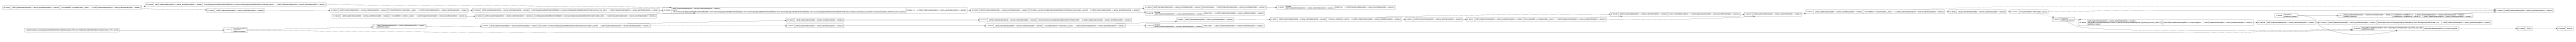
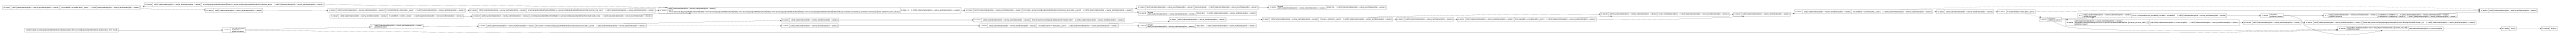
  digraph {
    fontname="Fira Sans"
    rankdir=LR
    node [fontname="Fira Sans" shape=record]
    edge [fontname="Fira Sans"]
    n1 [label="{0\:\ 0x0000|MTH_ENTER_BLOCK\lIMMUTABLE\lSplitter:B:0:0x0000\l}"]
    n2 [label="{1\:\ ?|Catch:\{ DataFormatException \-\> 0x004a, RuntimeException \-\> 0x0086 \}\lSplitter:B:0:0x0000\l}"]
    n3 [label="{39\:\ 0x0086|ExcHandler: RuntimeException (r0v0 'e' java.lang.RuntimeException A[CUSTOM_DECLARE])\lSplitter:B:0:0x0000\l|java.lang.RuntimeException r0 = move\-exception\l}"]
    n4 [label="{2\:\ 0x0004|Catch:\{ DataFormatException \-\> 0x004a, RuntimeException \-\> 0x0086 \}\l|if (r6.state == p004ar.com.hjg.pngj.DeflatedChunksSet.State.ROW_READY) goto L_0x007e     \/\/ Catch:\{ DataFormatException \-\> 0x004a, RuntimeException \-\> 0x0086 \}\l}"]
    n5 [label="{40\:\ 0x0087|close()\l}"]
    n6 [label="{3\:\ 0x0006|Catch:\{ DataFormatException \-\> 0x004a, RuntimeException \-\> 0x0086 \}\l}"]
    n7 [label="{37\:\ 0x007e|Catch:\{ DataFormatException \-\> 0x004a, RuntimeException \-\> 0x0086 \}\l}"]
    n8 [label="{4\:\ 0x000d|Catch:\{ DataFormatException \-\> 0x004a, RuntimeException \-\> 0x0086 \}\l|if (r6.state.isDone() == false) goto L_0x0010     \/\/ Catch:\{ DataFormatException \-\> 0x004a, RuntimeException \-\> 0x0086 \}\l}"]
    n9 [label="{38\:\ 0x0085|Catch:\{ DataFormatException \-\> 0x004a, RuntimeException \-\> 0x0086 \}\l|throw new p004ar.com.hjg.pngj.PngjException(\"invalid state\")     \/\/ Catch:\{ DataFormatException \-\> 0x004a, RuntimeException \-\> 0x0086 \}\l}"]
    n10 [label="{5\:\ 0x000f|RETURN\lCatch:\{ DataFormatException \-\> 0x004a, RuntimeException \-\> 0x0086 \}\l|return false     \/\/ Catch:\{ DataFormatException \-\> 0x004a, RuntimeException \-\> 0x0086 \}\l}"]
    n11 [label="{6\:\ 0x0010|Catch:\{ DataFormatException \-\> 0x004a, RuntimeException \-\> 0x0086 \}\l}"]
    n12 [label="{7\:\ 0x0012|Catch:\{ DataFormatException \-\> 0x004a, RuntimeException \-\> 0x0086 \}\l|if (r6.row == null) goto L_0x001b     \/\/ Catch:\{ DataFormatException \-\> 0x004a, RuntimeException \-\> 0x0086 \}\l}"]
    n13 [label="{8\:\ 0x0014|Catch:\{ DataFormatException \-\> 0x004a, RuntimeException \-\> 0x0086 \}\l}"]
    n14 [label="{10\:\ 0x001b|Catch:\{ DataFormatException \-\> 0x004a, RuntimeException \-\> 0x0086 \}\l|r6.row = new byte[r6.rowlen]     \/\/ Catch:\{ DataFormatException \-\> 0x004a, RuntimeException \-\> 0x0086 \}\l}"]
    n15 [label="{9\:\ 0x0019|Catch:\{ DataFormatException \-\> 0x004a, RuntimeException \-\> 0x0086 \}\l|if (r6.row.length \>= r6.rowlen) goto L_0x0021     \/\/ Catch:\{ DataFormatException \-\> 0x004a, RuntimeException \-\> 0x0086 \}\l}"]
    n16 [label="{11\:\ 0x0021|Catch:\{ DataFormatException \-\> 0x004a, RuntimeException \-\> 0x0086 \}\l}"]
    n17 [label="{12\:\ 0x0025|Catch:\{ DataFormatException \-\> 0x004a, RuntimeException \-\> 0x0086 \}\l|if (r6.rowfilled \>= r6.rowlen) goto L_0x0053     \/\/ Catch:\{ DataFormatException \-\> 0x004a, RuntimeException \-\> 0x0086 \}\l}"]
    n18 [label="{13\:\ 0x0027|Catch:\{ DataFormatException \-\> 0x004a, RuntimeException \-\> 0x0086 \}\l}"]
    n19 [label="{22\:\ 0x0053|Catch:\{ DataFormatException \-\> 0x004a, RuntimeException \-\> 0x0086 \}\l}"]
    n20 [label="{14\:\ 0x002d|if (r6.inf.finished() != false) goto L_0x0053\l}"]
    n21 [label="{15\:\ 0x002f|SYNTHETIC\lSplitter:B:15:0x002f\l}"]
+   n22 [label="{16\:\ ?|Catch:\{ DataFormatException \-\> 0x004a, RuntimeException \-\> 0x0086 \}\lSplitter:B:15:0x002f\l|int r0 = r6.inf.inflate(r6.row, r6.rowfilled, r6.rowlen \- r6.rowfilled)     \/\/ Catch:\{ DataFormatException \-\> 0x004a, RuntimeException \-\> 0x0086 \}\l}"]
    n23 [label="{19\:\ 0x004a|Catch:\{ DataFormatException \-\> 0x004a, RuntimeException \-\> 0x0086 \}\lExcHandler: DataFormatException (r0v20 'e' java.util.zip.DataFormatException A[CUSTOM_DECLARE, Catch:\{  \}])\lSplitter:B:15:0x002f\l|java.util.zip.DataFormatException r0 = move\-exception     \/\/ Catch:\{ DataFormatException \-\> 0x004a, RuntimeException \-\> 0x0086 \}\l}"]
    n24 [label="{17\:\ 0x003e|SYNTHETIC\lSplitter:B:17:0x003e\l}"]
    n25 [label="{20\:\ 0x004b|Catch:\{ DataFormatException \-\> 0x004a, RuntimeException \-\> 0x0086 \}\l}"]
    n26 [label="{18\:\ ?|Catch:\{ DataFormatException \-\> 0x004a, RuntimeException \-\> 0x0086 \}\lSplitter:B:17:0x003e\l|r6.rowfilled = r6.rowfilled + r0     \/\/ Catch:\{ DataFormatException \-\> 0x004a, RuntimeException \-\> 0x0086 \}\lr6.nBytesOut = r6.nBytesOut + ((long) r0)     \/\/ Catch:\{ DataFormatException \-\> 0x004a, RuntimeException \-\> 0x0086 \}\l}"]
    n27 [label="{21\:\ 0x0052|Catch:\{ DataFormatException \-\> 0x004a, RuntimeException \-\> 0x0086 \}\l|throw new p004ar.com.hjg.pngj.PngjInputException(\"error decompressing zlib stream \", r0)     \/\/ Catch:\{ DataFormatException \-\> 0x004a, RuntimeException \-\> 0x0086 \}\l}"]
    n28 [label="{23\:\ 0x0057|Catch:\{ DataFormatException \-\> 0x004a, RuntimeException \-\> 0x0086 \}\l|if (r6.rowfilled != r6.rowlen) goto L_0x005c     \/\/ Catch:\{ DataFormatException \-\> 0x004a, RuntimeException \-\> 0x0086 \}\l}"]
    n29 [label="{24\:\ 0x0059|Catch:\{ DataFormatException \-\> 0x004a, RuntimeException \-\> 0x0086 \}\l|ar.com.hjg.pngj.DeflatedChunksSet$State r0 = p004ar.com.hjg.pngj.DeflatedChunksSet.State.ROW_READY     \/\/ Catch:\{ DataFormatException \-\> 0x004a, RuntimeException \-\> 0x0086 \}\l}"]
    n30 [label="{25\:\ 0x005c|Catch:\{ DataFormatException \-\> 0x004a, RuntimeException \-\> 0x0086 \}\l}"]
    n31 [label="{32\:\ 0x0070|Catch:\{ DataFormatException \-\> 0x004a, RuntimeException \-\> 0x0086 \}\lPHI: r0 \l  PHI: (r0v8 ar.com.hjg.pngj.DeflatedChunksSet$State) = (r0v14 ar.com.hjg.pngj.DeflatedChunksSet$State), (r0v15 ar.com.hjg.pngj.DeflatedChunksSet$State), (r0v16 ar.com.hjg.pngj.DeflatedChunksSet$State), (r0v17 ar.com.hjg.pngj.DeflatedChunksSet$State) binds: [B:31:0x006e, B:30:0x006b, B:27:0x0064, B:24:0x0059] A[DONT_GENERATE, DONT_INLINE]\l|r6.state = r0     \/\/ Catch:\{ DataFormatException \-\> 0x004a, RuntimeException \-\> 0x0086 \}\l}"]
    n32 [label="{26\:\ 0x0062|Catch:\{ DataFormatException \-\> 0x004a, RuntimeException \-\> 0x0086 \}\l|if (r6.inf.finished() != false) goto L_0x0067     \/\/ Catch:\{ DataFormatException \-\> 0x004a, RuntimeException \-\> 0x0086 \}\l}"]
    n33 [label="{33\:\ 0x0076|Catch:\{ DataFormatException \-\> 0x004a, RuntimeException \-\> 0x0086 \}\l|if (r6.state != p004ar.com.hjg.pngj.DeflatedChunksSet.State.ROW_READY) goto L_0x007d     \/\/ Catch:\{ DataFormatException \-\> 0x004a, RuntimeException \-\> 0x0086 \}\l}"]
    n34 [label="{27\:\ 0x0064|Catch:\{ DataFormatException \-\> 0x004a, RuntimeException \-\> 0x0086 \}\l|ar.com.hjg.pngj.DeflatedChunksSet$State r0 = p004ar.com.hjg.pngj.DeflatedChunksSet.State.WAITING_FOR_INPUT     \/\/ Catch:\{ DataFormatException \-\> 0x004a, RuntimeException \-\> 0x0086 \}\l}"]
    n35 [label="{29\:\ 0x0069|Catch:\{ DataFormatException \-\> 0x004a, RuntimeException \-\> 0x0086 \}\l|if (r6.rowfilled \<= 0) goto L_0x006e     \/\/ Catch:\{ DataFormatException \-\> 0x004a, RuntimeException \-\> 0x0086 \}\l}"]
    n36 [label="{31\:\ 0x006e|Catch:\{ DataFormatException \-\> 0x004a, RuntimeException \-\> 0x0086 \}\l|ar.com.hjg.pngj.DeflatedChunksSet$State r0 = p004ar.com.hjg.pngj.DeflatedChunksSet.State.WORK_DONE     \/\/ Catch:\{ DataFormatException \-\> 0x004a, RuntimeException \-\> 0x0086 \}\l}"]
    n37 [label="{34\:\ 0x0078|Catch:\{ DataFormatException \-\> 0x004a, RuntimeException \-\> 0x0086 \}\l|preProcessRow()     \/\/ Catch:\{ DataFormatException \-\> 0x004a, RuntimeException \-\> 0x0086 \}\l}"]
    n38 [label="{36\:\ 0x007d|RETURN\lCatch:\{ DataFormatException \-\> 0x004a, RuntimeException \-\> 0x0086 \}\l|return false     \/\/ Catch:\{ DataFormatException \-\> 0x004a, RuntimeException \-\> 0x0086 \}\l}"]
    n39 [label="{35\:\ 0x007c|RETURN\lCatch:\{ DataFormatException \-\> 0x004a, RuntimeException \-\> 0x0086 \}\l|return true     \/\/ Catch:\{ DataFormatException \-\> 0x004a, RuntimeException \-\> 0x0086 \}\l}"]
    n40 [label="{41\:\ 0x008a|throw r0\l}"]
    n41 [label="{private boolean ar.com.hjg.pngj.DeflatedChunksSet.inflateData((r6v0 'this' ar.com.hjg.pngj.DeflatedChunksSet A[IMMUTABLE_TYPE, THIS])) }"]
    n1 -> n2
    n1 -> n3
    n2 -> n4
    n3 -> n5
    n4 -> n6 [style=dashed]
    n4 -> n7
    n5 -> n40
    n6 -> n8
    n7 -> n9
    n8 -> n10 [style=dashed]
    n8 -> n11
    n11 -> n12
    n12 -> n13 [style=dashed]
    n12 -> n14
    n13 -> n15
    n14 -> n16
    n15 -> n14 [style=dashed]
    n15 -> n16
    n16 -> n17
    n17 -> n18 [style=dashed]
    n17 -> n19 [style=dashed]
    n18 -> n20
    n20 -> n19
    n20 -> n21 [style=dashed]
    n21 -> n3
+   n21 -> n22
    n21 -> n23
+   n22 -> n24
    n23 -> n25
    n24 -> n3
    n24 -> n26
    n25 -> n27
    n26 -> n19
    n28 -> n29 [style=dashed]
    n28 -> n30
    n29 -> n31
    n30 -> n32
    n31 -> n33
    n32 -> n34 [style=dashed]
    n33 -> n37 [style=dashed]
    n33 -> n38
    n34 -> n31
    n35 -> n36
    n36 -> n31
    n37 -> n39
    n41 -> n1
  }
